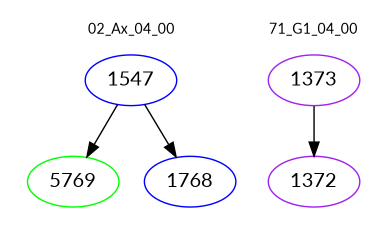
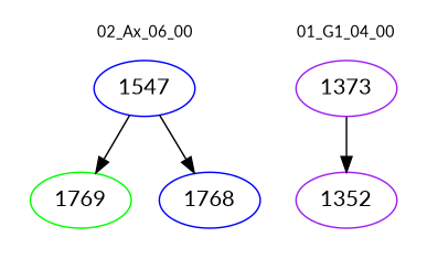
  digraph {
    fontname=Lato
    node [color=blue fontname=Lato]
    edge [color=black fontname=Lato]
    n1 [label=1547]
-   n2 [color=green label=5769]
+   n2 [color=green label=1769]
    n3 [label=1768]
    n4 [color=purple label=1373]
-   n5 [color=purple label=1372]
+   n5 [color=purple label=1352]
    subgraph cluster_1 {
      color=white
      fontsize=10
-     label="02_Ax_04_00"
+     label="02_Ax_06_00"
      n1
      n2
      n3
    }
    subgraph cluster_2 {
      color=white
      fontsize=10
-     label="71_G1_04_00"
+     label="01_G1_04_00"
      n4
      n5
    }
    n1 -> n2
    n1 -> n3
    n4 -> n5
  }
